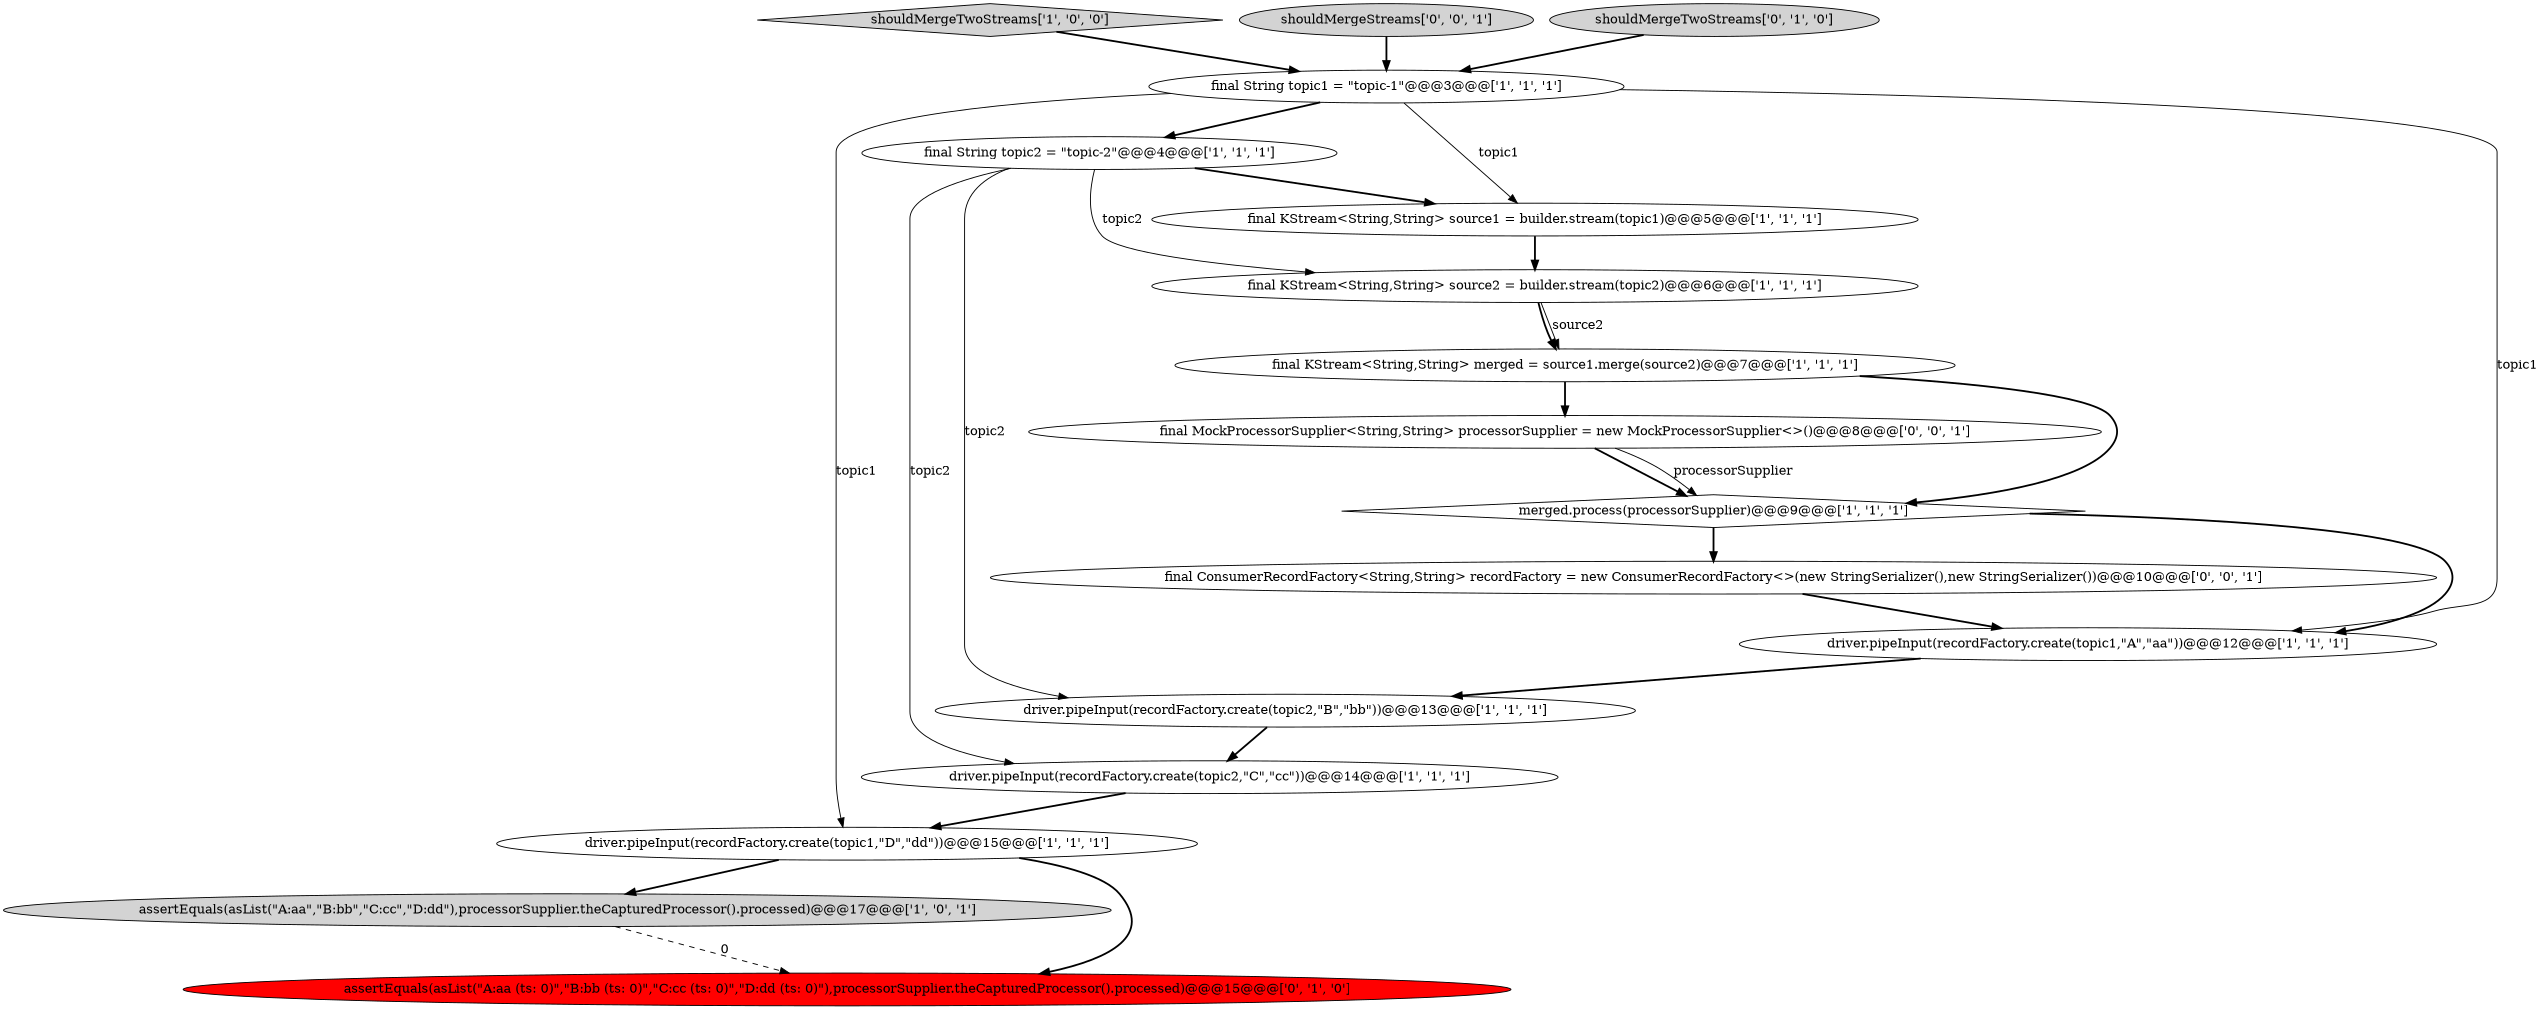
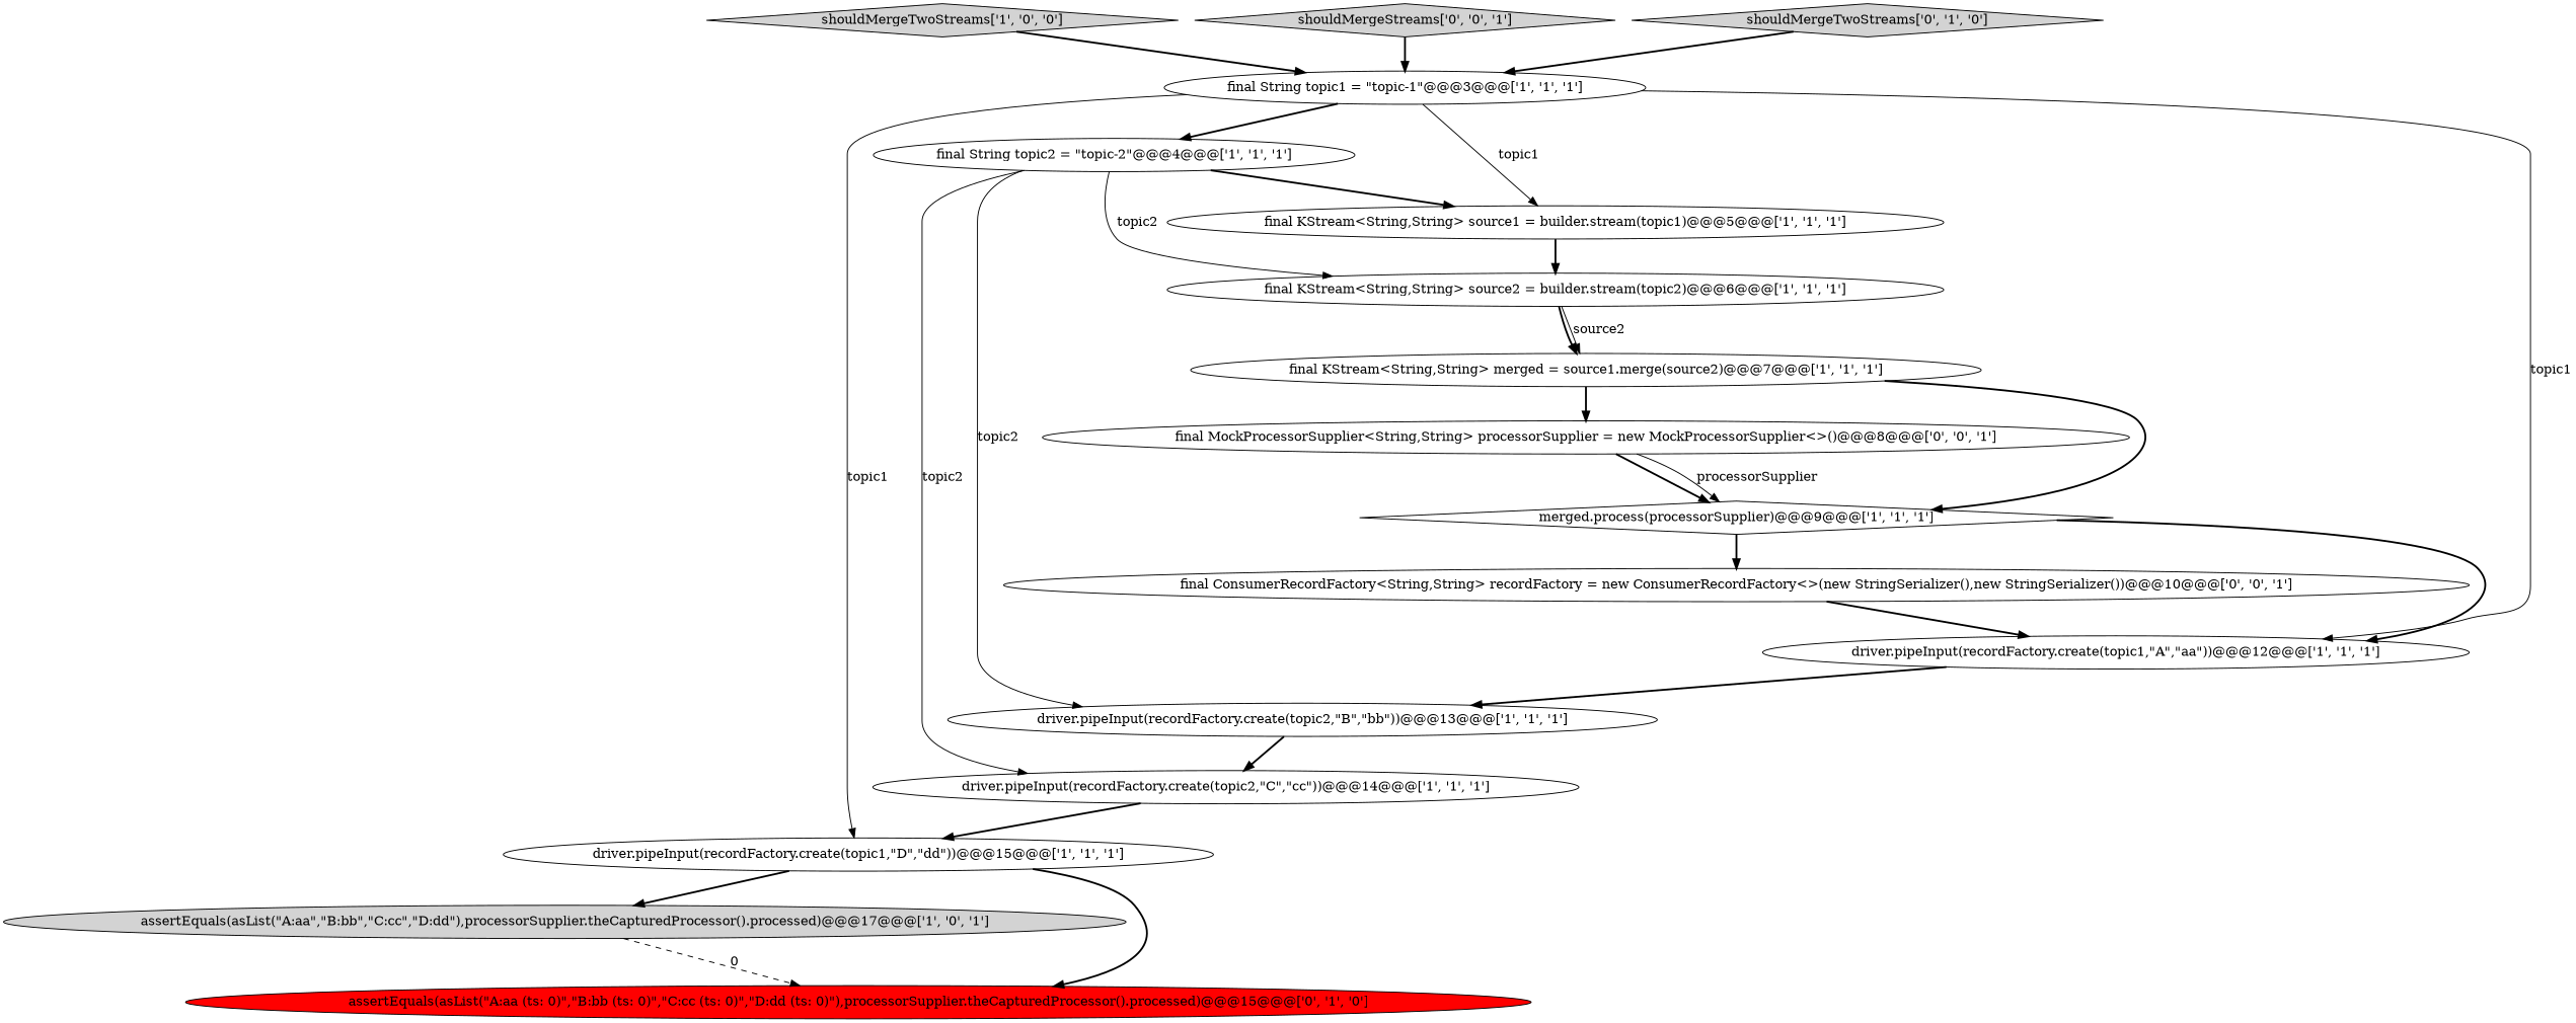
  digraph {
    node [fillcolor=white shape=ellipse style=filled]
    edge [style=bold]
    n1 [fillcolor=lightgray label="assertEquals(asList(\"A:aa\",\"B:bb\",\"C:cc\",\"D:dd\"),processorSupplier.theCapturedProcessor().processed)@@@17@@@['1', '0', '1']"]
    n2 [fillcolor=red label="assertEquals(asList(\"A:aa (ts: 0)\",\"B:bb (ts: 0)\",\"C:cc (ts: 0)\",\"D:dd (ts: 0)\"),processorSupplier.theCapturedProcessor().processed)@@@15@@@['0', '1', '0']"]
    n3 [label="final String topic1 = \"topic-1\"@@@3@@@['1', '1', '1']"]
    n4 [label="final String topic2 = \"topic-2\"@@@4@@@['1', '1', '1']"]
    n5 [label="driver.pipeInput(recordFactory.create(topic1,\"D\",\"dd\"))@@@15@@@['1', '1', '1']"]
    n6 [label="final KStream<String,String> source1 = builder.stream(topic1)@@@5@@@['1', '1', '1']"]
    n7 [label="driver.pipeInput(recordFactory.create(topic1,\"A\",\"aa\"))@@@12@@@['1', '1', '1']"]
    n8 [label="final KStream<String,String> source2 = builder.stream(topic2)@@@6@@@['1', '1', '1']"]
    n9 [label="driver.pipeInput(recordFactory.create(topic2,\"B\",\"bb\"))@@@13@@@['1', '1', '1']"]
    n10 [label="driver.pipeInput(recordFactory.create(topic2,\"C\",\"cc\"))@@@14@@@['1', '1', '1']"]
    n11 [fillcolor=lightgray label="shouldMergeTwoStreams['1', '0', '0']" shape=diamond]
    n12 [label="final KStream<String,String> merged = source1.merge(source2)@@@7@@@['1', '1', '1']"]
    n13 [label="final MockProcessorSupplier<String,String> processorSupplier = new MockProcessorSupplier<>()@@@8@@@['0', '0', '1']"]
    n14 [label="merged.process(processorSupplier)@@@9@@@['1', '1', '1']" shape=diamond]
    n15 [label="final ConsumerRecordFactory<String,String> recordFactory = new ConsumerRecordFactory<>(new StringSerializer(),new StringSerializer())@@@10@@@['0', '0', '1']"]
-   n16 [fillcolor=lightgray label="shouldMergeStreams['0', '0', '1']"]
-   n17 [fillcolor=lightgray label="shouldMergeTwoStreams['0', '1', '0']"]
+   n16 [fillcolor=lightgray label="shouldMergeStreams['0', '0', '1']" shape=diamond]
+   n17 [fillcolor=lightgray label="shouldMergeTwoStreams['0', '1', '0']" shape=diamond]
    n1 -> n2 [label=0 style=dashed]
    n3 -> n4
    n3 -> n5 [label=topic1 style=solid]
    n3 -> n6 [label=topic1 style=solid]
    n3 -> n7 [label=topic1 style=solid]
    n4 -> n6
    n4 -> n8 [label=topic2 style=solid]
    n4 -> n9 [label=topic2 style=solid]
    n4 -> n10 [label=topic2 style=solid]
    n5 -> n1
    n5 -> n2
    n6 -> n8
    n7 -> n9
    n8 -> n12
    n8 -> n12 [label=source2 style=solid]
    n9 -> n10
    n10 -> n5
    n11 -> n3
    n12 -> n13
    n12 -> n14
    n13 -> n14
    n13 -> n14 [label=processorSupplier style=solid]
    n14 -> n7
    n14 -> n15
    n15 -> n7
    n16 -> n3
    n17 -> n3
  }
